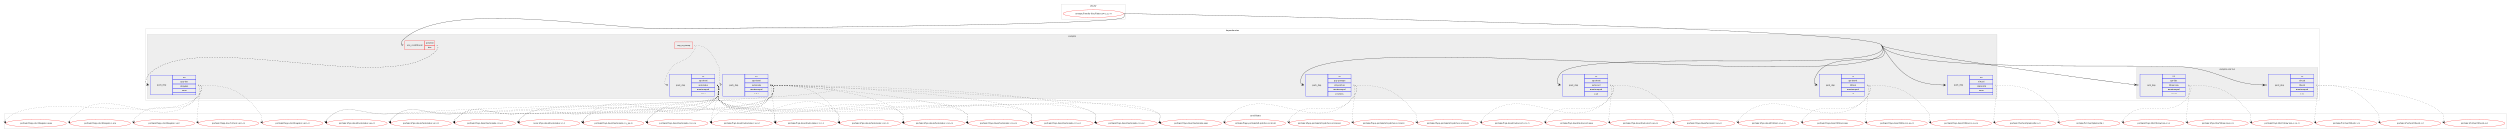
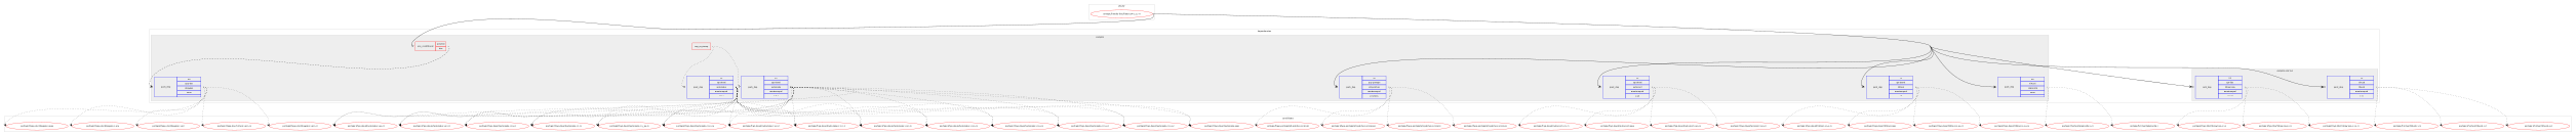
  digraph {
    compound=true
    concentrate=true
    fontname="Fira Sans"
    fontsize=10
    newrank=true
    rankdir=TB
    ranksep=1.5
    node [color=red fontname="Fira Sans" fontsize=10]
    edge [arrowhead=vee fontname="Fira Sans" headport=w style=dotted tailport=e weight=100]
    n1 [label="portage://media-libs/libdc1394-2.2.5-r1" width=4]
    n2 [color=blue label=<<TABLE BORDER="0" CELLBORDER="1" CELLSPACING="0" CELLPADDING="4" WIDTH="220"><TR><TD ROWSPAN="6" CELLPADDING="30">pack_dep</TD></TR><TR><TD WIDTH="110">no</TD></TR><TR><TD>sys-devel</TD></TR><TR><TD>automake</TD></TR><TR><TD>greaterequal</TD></TR><TR><TD>1.16.1</TD></TR></TABLE>> shape=none]
    n3 [color=blue label=<<TABLE BORDER="0" CELLBORDER="1" CELLSPACING="0" CELLPADDING="4" WIDTH="220"><TR><TD ROWSPAN="6" CELLPADDING="30">pack_dep</TD></TR><TR><TD WIDTH="110">no</TD></TR><TR><TD>sys-devel</TD></TR><TR><TD>automake</TD></TR><TR><TD>greaterequal</TD></TR><TR><TD>1.15.1</TD></TR></TABLE>> shape=none]
    n4 [label=<<TABLE BORDER="0" CELLBORDER="1" CELLSPACING="0" CELLPADDING="4"><TR><TD CELLPADDING="10">any_of_group</TD></TR></TABLE>> shape=none]
    n5 [color=blue label=<<TABLE BORDER="0" CELLBORDER="1" CELLSPACING="0" CELLPADDING="4" WIDTH="220"><TR><TD ROWSPAN="6" CELLPADDING="30">pack_dep</TD></TR><TR><TD WIDTH="110">no</TD></TR><TR><TD>app-doc</TD></TR><TR><TD>doxygen</TD></TR><TR><TD>none</TD></TR><TR><TD></TD></TR></TABLE>> shape=none]
    n6 [label=<<TABLE BORDER="0" CELLBORDER="1" CELLSPACING="0" CELLPADDING="4"><TR><TD ROWSPAN="3" CELLPADDING="10">use_conditional</TD></TR><TR><TD>positive</TD></TR><TR><TD>doc</TD></TR></TABLE>> shape=none]
    n7 [color=blue label=<<TABLE BORDER="0" CELLBORDER="1" CELLSPACING="0" CELLPADDING="4" WIDTH="220"><TR><TD ROWSPAN="6" CELLPADDING="30">pack_dep</TD></TR><TR><TD WIDTH="110">no</TD></TR><TR><TD>app-portage</TD></TR><TR><TD>elt-patches</TD></TR><TR><TD>greaterequal</TD></TR><TR><TD>20170815</TD></TR></TABLE>> shape=none]
    n8 [color=blue label=<<TABLE BORDER="0" CELLBORDER="1" CELLSPACING="0" CELLPADDING="4" WIDTH="220"><TR><TD ROWSPAN="6" CELLPADDING="30">pack_dep</TD></TR><TR><TD WIDTH="110">no</TD></TR><TR><TD>sys-devel</TD></TR><TR><TD>autoconf</TD></TR><TR><TD>greaterequal</TD></TR><TR><TD>2.69</TD></TR></TABLE>> shape=none]
    n9 [color=blue label=<<TABLE BORDER="0" CELLBORDER="1" CELLSPACING="0" CELLPADDING="4" WIDTH="220"><TR><TD ROWSPAN="6" CELLPADDING="30">pack_dep</TD></TR><TR><TD WIDTH="110">no</TD></TR><TR><TD>sys-devel</TD></TR><TR><TD>libtool</TD></TR><TR><TD>greaterequal</TD></TR><TR><TD>2.4</TD></TR></TABLE>> shape=none]
    n10 [color=blue label=<<TABLE BORDER="0" CELLBORDER="1" CELLSPACING="0" CELLPADDING="4" WIDTH="220"><TR><TD ROWSPAN="6" CELLPADDING="30">pack_dep</TD></TR><TR><TD WIDTH="110">no</TD></TR><TR><TD>virtual</TD></TR><TR><TD>pkgconfig</TD></TR><TR><TD>none</TD></TR><TR><TD></TD></TR></TABLE>> shape=none]
    n11 [color=blue label=<<TABLE BORDER="0" CELLBORDER="1" CELLSPACING="0" CELLPADDING="4" WIDTH="220"><TR><TD ROWSPAN="6" CELLPADDING="30">pack_dep</TD></TR><TR><TD WIDTH="110">no</TD></TR><TR><TD>sys-libs</TD></TR><TR><TD>libraw1394</TD></TR><TR><TD>greaterequal</TD></TR><TR><TD>2.1.0-r1</TD></TR></TABLE>> shape=none]
    n12 [color=blue label=<<TABLE BORDER="0" CELLBORDER="1" CELLSPACING="0" CELLPADDING="4" WIDTH="220"><TR><TD ROWSPAN="6" CELLPADDING="30">pack_dep</TD></TR><TR><TD WIDTH="110">no</TD></TR><TR><TD>virtual</TD></TR><TR><TD>libusb</TD></TR><TR><TD>greaterequal</TD></TR><TR><TD>1-r1</TD></TR></TABLE>> shape=none]
    n13 [label="portage://sys-devel/automake-1.10.3-r3" width=4]
    n14 [label="portage://sys-devel/automake-1.11.6-r3" width=4]
    n15 [label="portage://sys-devel/automake-1.12.6-r2" width=4]
    n16 [label="portage://sys-devel/automake-1.13.4-r2" width=4]
    n17 [label="portage://sys-devel/automake-1.14.1-r2" width=4]
    n18 [label="portage://sys-devel/automake-1.15.1-r2" width=4]
    n19 [label="portage://sys-devel/automake-1.16.1-r1" width=4]
    n20 [label="portage://sys-devel/automake-1.16.1-r6" width=4]
    n21 [label="portage://sys-devel/automake-1.4_p6-r2" width=4]
-   n22 [label="none://sys-devel/automake-1.5-r2" width=4]
+   n22 [label="portage://sys-devel/automake-1.5-r2" width=4]
    n23 [label="portage://sys-devel/automake-1.7.9-r3" width=4]
    n24 [label="portage://sys-devel/automake-1.8.5-r5" width=4]
    n25 [label="portage://sys-devel/automake-1.9.6-r5" width=4]
    n26 [label="portage://sys-devel/automake-9999" width=4]
    n27 [label="portage://app-doc/doxygen-1.8.14-r1" width=4]
    n28 [label="portage://app-doc/virtual-1.8.14-r2" width=4]
    n29 [label="portage://app-doc/doxygen-1.8.15" width=4]
    n30 [label="portage://app-doc/doxygen-1.8.16" width=4]
    n31 [label="portage://app-doc/doxygen-9999" width=4]
    n32 [label="portage://app-portage/elt-patches-20170317" width=4]
    n33 [label="portage://app-portage/elt-patches-20170422" width=4]
    n34 [label="portage://app-portage/elt-patches-20170815" width=4]
    n35 [label="portage://app-portage/elt-patches-20170826.1" width=4]
    n36 [label="portage://sys-devel/autoconf-2.13-r1" width=4]
    n37 [label="portage://sys-devel/autoconf-2.64-r1" width=4]
    n38 [label="portage://sys-devel/autoconf-2.69-r4" width=4]
    n39 [label="portage://sys-devel/autoconf-9999" width=4]
    n40 [label="portage://sys-devel/libtool-2.4.6-r3" width=4]
    n41 [label="portage://sys-devel/libtool-2.4.6-r4" width=4]
    n42 [label="portage://sys-devel/libtool-2.8.6-r5" width=4]
    n43 [label="portage://sys-devel/libtool-9999" width=4]
    n44 [label="portage://virtual/pkgconfig-0-r1" width=4]
    n45 [label="portage://virtual/pkgconfig-1" width=4]
    n46 [label="portage://sys-libs/libraw1394-2.1.0-r1" width=4]
    n47 [label="portage://sys-libs/libraw1394-2.1.1" width=4]
    n48 [label="portage://sys-libs/libraw1394-2.1.2" width=4]
    n49 [label="portage://virtual/libusb-0-r2" width=4]
    n50 [label="portage://virtual/libusb-1-r1" width=4]
    n51 [label="portage://virtual/libusb-1-r2" width=4]
    subgraph cluster_1 {
      color=gray
      label=<<i>ebuild</i>>
      rank=same
      n1
    }
    subgraph cluster_2 {
      color=gray
      label=<<i>dependencies</i>>
      subgraph cluster_3 {
        color=gray
        fillcolor="#eeeeee"
        label=<<i>compile</i>>
        style=filled
        subgraph sub_4 {
          color=gray
          fillcolor="#eeeeee"
          label=<<i>compile</i>>
          style=filled
          n4
          subgraph sub_5 {
            color=gray
            fillcolor="#eeeeee"
            label=<<i>compile</i>>
            style=filled
            n2
          }
          subgraph sub_6 {
            color=gray
            fillcolor="#eeeeee"
            label=<<i>compile</i>>
            style=filled
            n3
          }
        }
        subgraph sub_7 {
          color=gray
          fillcolor="#eeeeee"
          label=<<i>compile</i>>
          style=filled
          n6
          subgraph sub_8 {
            color=gray
            fillcolor="#eeeeee"
            label=<<i>compile</i>>
            style=filled
            n5
          }
        }
        subgraph sub_9 {
          color=gray
          fillcolor="#eeeeee"
          label=<<i>compile</i>>
          style=filled
          n7
        }
        subgraph sub_10 {
          color=gray
          fillcolor="#eeeeee"
          label=<<i>compile</i>>
          style=filled
          n8
        }
        subgraph sub_11 {
          color=gray
          fillcolor="#eeeeee"
          label=<<i>compile</i>>
          style=filled
          n9
        }
        subgraph sub_12 {
          color=gray
          fillcolor="#eeeeee"
          label=<<i>compile</i>>
          style=filled
          n10
        }
      }
      subgraph cluster_13 {
        color=gray
        fillcolor="#eeeeee"
        label=<<i>compile and run</i>>
        style=filled
        subgraph sub_14 {
          color=gray
          fillcolor="#eeeeee"
          label=<<i>compile and run</i>>
          style=filled
          n11
        }
        subgraph sub_15 {
          color=gray
          fillcolor="#eeeeee"
          label=<<i>compile and run</i>>
          style=filled
          n12
        }
      }
      subgraph cluster_16 {
        color=gray
        fillcolor="#eeeeee"
        label=<<i>run</i>>
        style=filled
      }
    }
    subgraph cluster_17 {
      color=gray
      label=<<i>candidates</i>>
      rank=same
      subgraph sub_18 {
        color=black
        label=<<i>candidates</i>>
        nodesep=1
        rank=same
        n13
        n14
        n15
        n16
        n17
        n18
        n19
        n20
        n21
        n22
        n23
        n24
        n25
        n26
      }
      subgraph sub_19 {
        color=black
        label=<<i>candidates</i>>
        nodesep=1
        rank=same
        n13
        n14
        n15
        n16
        n17
        n18
        n19
        n20
        n21
        n22
        n23
        n24
        n25
        n26
      }
      subgraph sub_20 {
        color=black
        label=<<i>candidates</i>>
        nodesep=1
        rank=same
        n27
        n28
        n29
        n30
        n31
      }
      subgraph sub_21 {
        color=black
        label=<<i>candidates</i>>
        nodesep=1
        rank=same
        n32
        n33
        n34
        n35
      }
      subgraph sub_22 {
        color=black
        label=<<i>candidates</i>>
        nodesep=1
        rank=same
        n36
        n37
        n38
        n39
      }
      subgraph sub_23 {
        color=black
        label=<<i>candidates</i>>
        nodesep=1
        rank=same
        n40
        n41
        n42
        n43
      }
      subgraph sub_24 {
        color=black
        label=<<i>candidates</i>>
        nodesep=1
        rank=same
        n44
        n45
      }
      subgraph sub_25 {
        color=black
        label=<<i>candidates</i>>
        nodesep=1
        rank=same
        n46
        n47
        n48
      }
      subgraph sub_26 {
        color=black
        label=<<i>candidates</i>>
        nodesep=1
        rank=same
        n49
        n50
        n51
      }
    }
    n1 -> n6 [arrowhead=oinv style=solid weight=20]
    n1 -> n7 [style=solid weight=20]
    n1 -> n8 [style=solid weight=20]
    n1 -> n9 [style=solid weight=20]
    n1 -> n10 [style=solid weight=20]
    n1 -> n11 [arrowhead=odotvee style=solid weight=20]
    n1 -> n12 [arrowhead=odotvee style=solid weight=20]
    n2 -> n13
    n2 -> n14
    n2 -> n15
    n2 -> n16
    n2 -> n17
    n2 -> n18
    n2 -> n19
    n2 -> n20
    n2 -> n21
    n2 -> n22
    n2 -> n23
    n2 -> n24
    n2 -> n25
    n2 -> n26
    n3 -> n13
    n3 -> n14
    n3 -> n15
    n3 -> n16
    n3 -> n17
    n3 -> n18
    n3 -> n19
    n3 -> n20
    n3 -> n21
    n3 -> n22
    n3 -> n23
    n3 -> n24
    n3 -> n25
    n3 -> n26
    n4 -> n2 [arrowhead=oinv weight=20]
    n4 -> n3 [arrowhead=oinv weight=20]
    n5 -> n27
    n5 -> n28
    n5 -> n29
    n5 -> n30
    n5 -> n31
    n6 -> n5 [style=dashed weight=20]
    n7 -> n32
    n7 -> n33
    n7 -> n34
    n7 -> n35
    n8 -> n36
    n8 -> n37
    n8 -> n38
    n8 -> n39
    n9 -> n40
    n9 -> n41
    n9 -> n42
    n9 -> n43
    n10 -> n44
    n10 -> n45
    n11 -> n46
    n11 -> n47
    n11 -> n48
    n12 -> n49
    n12 -> n50
    n12 -> n51
  }
